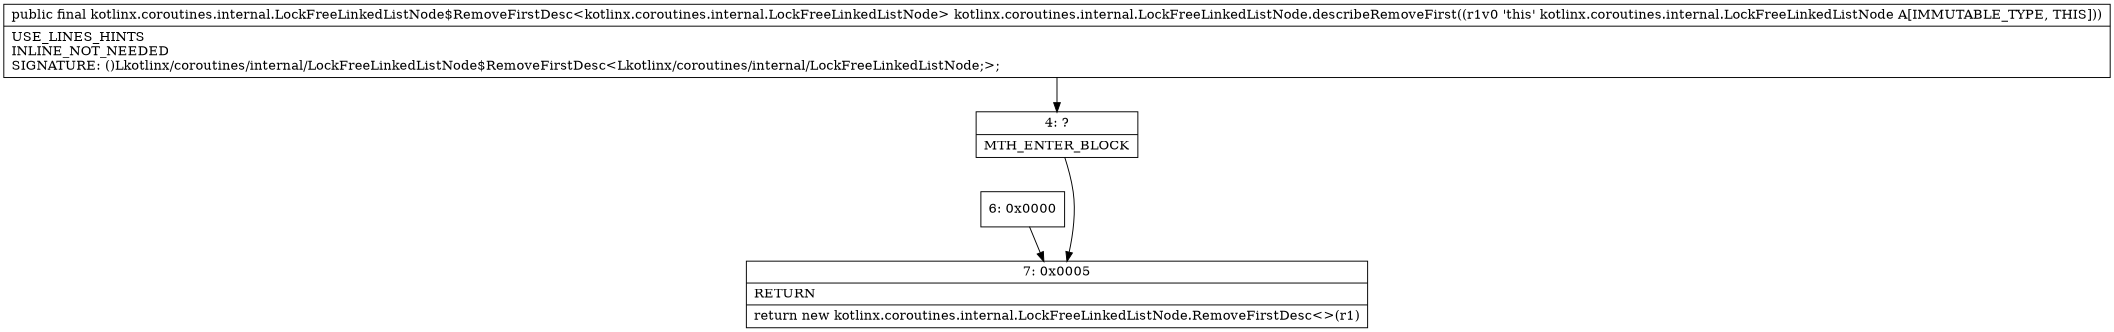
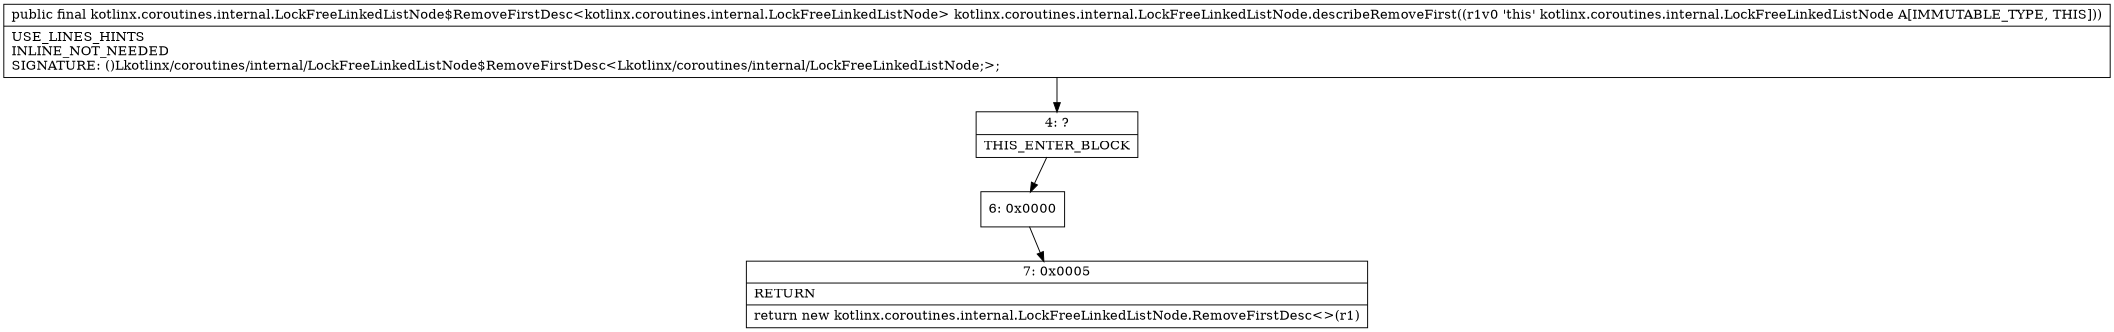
  digraph {
    node [shape=record]
-   n1 [label="{4\:\ ?|MTH_ENTER_BLOCK\l}"]
+   n1 [label="{4\:\ ?|THIS_ENTER_BLOCK\l}"]
    n2 [label="{6\:\ 0x0000}"]
    n3 [label="{7\:\ 0x0005|RETURN\l|return new kotlinx.coroutines.internal.LockFreeLinkedListNode.RemoveFirstDesc\<\>(r1)\l}"]
    n4 [label="{public final kotlinx.coroutines.internal.LockFreeLinkedListNode$RemoveFirstDesc\<kotlinx.coroutines.internal.LockFreeLinkedListNode\> kotlinx.coroutines.internal.LockFreeLinkedListNode.describeRemoveFirst((r1v0 'this' kotlinx.coroutines.internal.LockFreeLinkedListNode A[IMMUTABLE_TYPE, THIS]))  | USE_LINES_HINTS\lINLINE_NOT_NEEDED\lSIGNATURE: ()Lkotlinx\/coroutines\/internal\/LockFreeLinkedListNode$RemoveFirstDesc\<Lkotlinx\/coroutines\/internal\/LockFreeLinkedListNode;\>;\l}"]
-   n1 -> n3
+   n1 -> n2
    n2 -> n3
    n4 -> n1
  }
